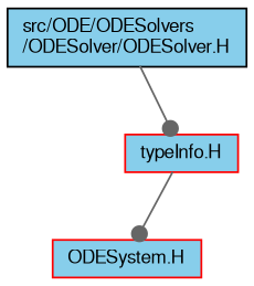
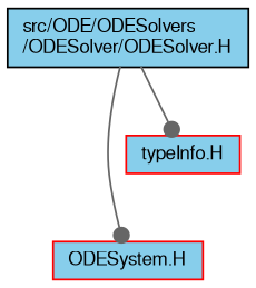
  digraph {
    node [color=red fillcolor=skyblue fontname=FreeSans fontsize=10 shape=record style=filled]
    edge [arrowhead=dot color=gray40 fontname=FreeSans fontsize=10 labelfontname=FreeSans labelfontsize=10 style=solid]
    n1 [color=black fontcolor=black height=0.2 label="src/ODE/ODESolvers\l/ODESolver/ODESolver.H" width=0.4]
    n2 [height=0.2 label="ODESystem.H" width=0.4]
    n3 [height=0.2 label="typeInfo.H" width=0.4]
-   n3 -> n2
+   n1 -> n2
    n1 -> n3
  }
